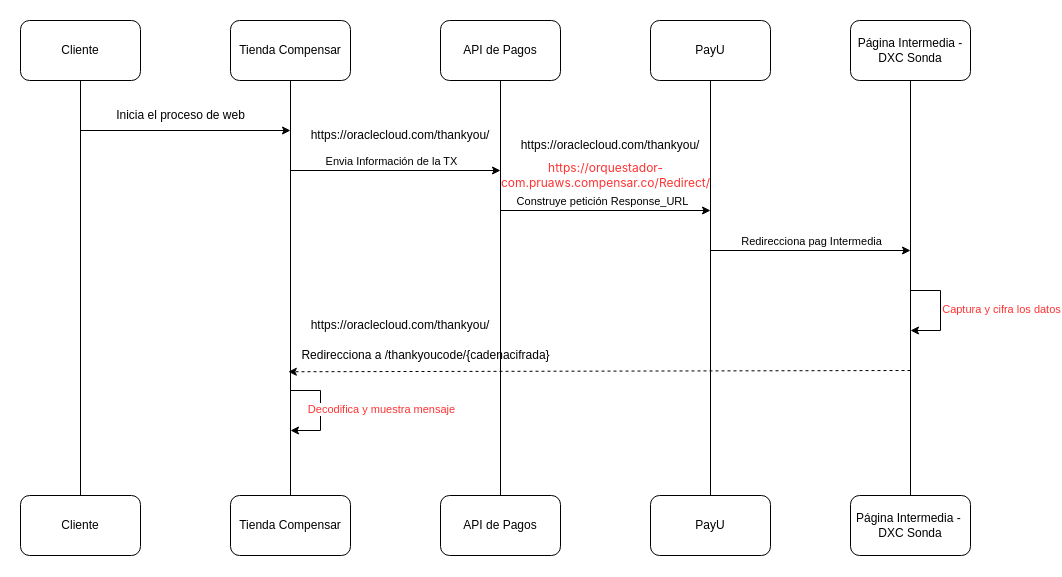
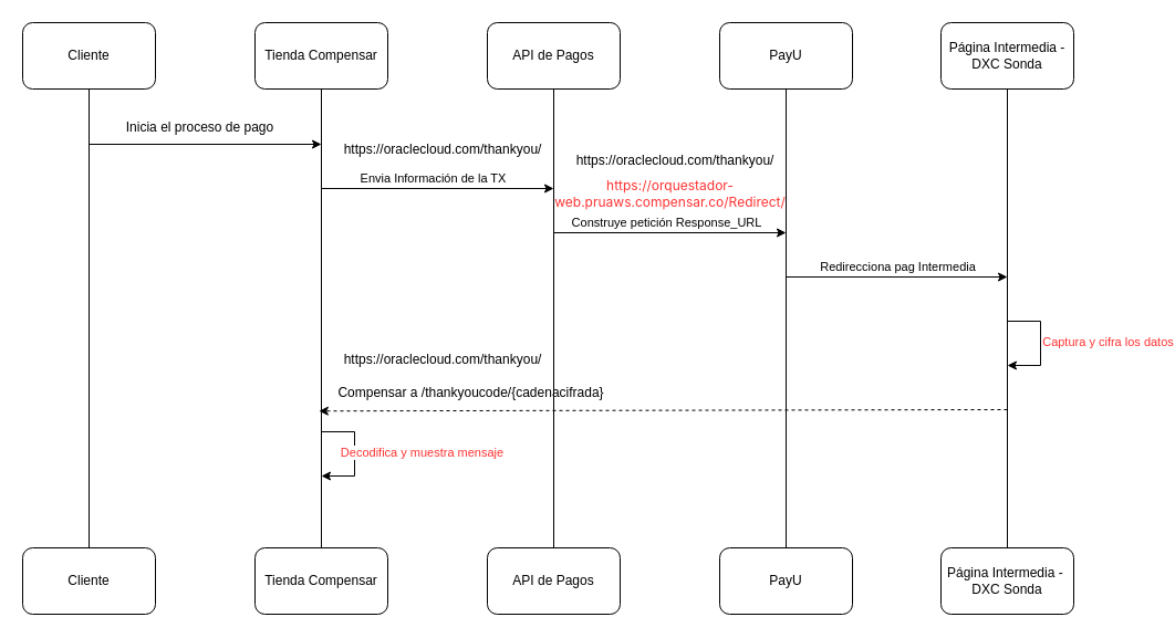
  <mxCell id="0" />
  <mxCell id="1" parent="0" />
  <mxCell id="2" style="edgeStyle=orthogonalEdgeStyle;rounded=0;orthogonalLoop=1;jettySize=auto;html=1;endArrow=none;endFill=0;" parent="1" source="3" target="12" edge="1"><mxGeometry relative="1" as="geometry" /></mxCell>
  <mxCell id="3" value="Cliente" style="rounded=1;whiteSpace=wrap;html=1;" parent="1" vertex="1"><mxGeometry x="20" y="20" width="120" height="60" as="geometry" /></mxCell>
  <mxCell id="4" style="edgeStyle=orthogonalEdgeStyle;rounded=0;orthogonalLoop=1;jettySize=auto;html=1;endArrow=none;endFill=0;" parent="1" source="5" target="13" edge="1"><mxGeometry relative="1" as="geometry" /></mxCell>
  <mxCell id="5" value="Tienda Compensar" style="rounded=1;whiteSpace=wrap;html=1;" parent="1" vertex="1"><mxGeometry x="230" y="20" width="120" height="60" as="geometry" /></mxCell>
  <mxCell id="6" style="edgeStyle=orthogonalEdgeStyle;rounded=0;orthogonalLoop=1;jettySize=auto;html=1;endArrow=none;endFill=0;" parent="1" source="7" target="14" edge="1"><mxGeometry relative="1" as="geometry" /></mxCell>
  <mxCell id="7" value="API de Pagos" style="rounded=1;whiteSpace=wrap;html=1;" parent="1" vertex="1"><mxGeometry x="440" y="20" width="120" height="60" as="geometry" /></mxCell>
  <mxCell id="8" style="edgeStyle=orthogonalEdgeStyle;rounded=0;orthogonalLoop=1;jettySize=auto;html=1;endArrow=none;endFill=0;" parent="1" source="9" target="15" edge="1"><mxGeometry relative="1" as="geometry" /></mxCell>
  <mxCell id="9" value="PayU" style="rounded=1;whiteSpace=wrap;html=1;" parent="1" vertex="1"><mxGeometry x="650" y="20" width="120" height="60" as="geometry" /></mxCell>
  <mxCell id="10" style="edgeStyle=orthogonalEdgeStyle;rounded=0;orthogonalLoop=1;jettySize=auto;html=1;endArrow=none;endFill=0;" parent="1" source="11" target="16" edge="1"><mxGeometry relative="1" as="geometry" /></mxCell>
  <mxCell id="11" value="Página Intermedia -&lt;div&gt;DXC Sonda&lt;/div&gt;" style="rounded=1;whiteSpace=wrap;html=1;" parent="1" vertex="1"><mxGeometry x="850" y="20" width="120" height="60" as="geometry" /></mxCell>
  <mxCell id="12" value="Cliente" style="rounded=1;whiteSpace=wrap;html=1;" parent="1" vertex="1"><mxGeometry x="20" y="495" width="120" height="60" as="geometry" /></mxCell>
  <mxCell id="13" value="Tienda Compensar" style="rounded=1;whiteSpace=wrap;html=1;" parent="1" vertex="1"><mxGeometry x="230" y="495" width="120" height="60" as="geometry" /></mxCell>
  <mxCell id="14" value="API de Pagos" style="rounded=1;whiteSpace=wrap;html=1;" parent="1" vertex="1"><mxGeometry x="440" y="495" width="120" height="60" as="geometry" /></mxCell>
  <mxCell id="15" value="PayU" style="rounded=1;whiteSpace=wrap;html=1;" parent="1" vertex="1"><mxGeometry x="650" y="495" width="120" height="60" as="geometry" /></mxCell>
  <mxCell id="16" value="Página Intermedia -&amp;nbsp;&lt;div&gt;DXC Sonda&lt;/div&gt;" style="rounded=1;whiteSpace=wrap;html=1;" parent="1" vertex="1"><mxGeometry x="850" y="495" width="120" height="60" as="geometry" /></mxCell>
  <mxCell id="17" value="" style="endArrow=classic;html=1;rounded=0;" parent="1" edge="1"><mxGeometry width="50" height="50" relative="1" as="geometry"><mxPoint x="80" y="130" as="sourcePoint" /><mxPoint x="290" y="130" as="targetPoint" /></mxGeometry></mxCell>
- <mxCell id="18" value="Inicia el proceso de web" style="text;html=1;align=center;verticalAlign=middle;resizable=0;points=[];autosize=1;strokeColor=none;fillColor=none;" parent="1" vertex="1"><mxGeometry x="100" y="100" width="160" height="30" as="geometry" /></mxCell>
+ <mxCell id="18" value="Inicia el proceso de pago" style="text;html=1;align=center;verticalAlign=middle;resizable=0;points=[];autosize=1;strokeColor=none;fillColor=none;" parent="1" vertex="1"><mxGeometry x="100" y="100" width="160" height="30" as="geometry" /></mxCell>
  <mxCell id="19" value="" style="endArrow=classic;html=1;rounded=0;" parent="1" edge="1"><mxGeometry width="50" height="50" relative="1" as="geometry"><mxPoint x="290" y="170" as="sourcePoint" /><mxPoint x="500" y="170" as="targetPoint" /></mxGeometry></mxCell>
  <mxCell id="20" value="Envia Información de la TX" style="edgeLabel;html=1;align=center;verticalAlign=middle;resizable=0;points=[];" parent="19" vertex="1" connectable="0"><mxGeometry x="-0.085" relative="1" as="geometry"><mxPoint x="4" y="-10" as="offset" /></mxGeometry></mxCell>
  <mxCell id="21" value="" style="endArrow=classic;html=1;rounded=0;" parent="1" edge="1"><mxGeometry width="50" height="50" relative="1" as="geometry"><mxPoint x="500" y="210" as="sourcePoint" /><mxPoint x="710" y="210" as="targetPoint" /></mxGeometry></mxCell>
  <mxCell id="22" value="Construye petición Response_URL" style="edgeLabel;html=1;align=center;verticalAlign=middle;resizable=0;points=[];" parent="21" vertex="1" connectable="0"><mxGeometry x="-0.318" y="2" relative="1" as="geometry"><mxPoint x="29" y="-8" as="offset" /></mxGeometry></mxCell>
  <mxCell id="23" value="" style="endArrow=classic;html=1;rounded=0;" parent="1" edge="1"><mxGeometry width="50" height="50" relative="1" as="geometry"><mxPoint x="710" y="250" as="sourcePoint" /><mxPoint x="910" y="250" as="targetPoint" /></mxGeometry></mxCell>
  <mxCell id="24" value="Redirecciona pag Intermedia" style="edgeLabel;html=1;align=center;verticalAlign=middle;resizable=0;points=[];" parent="23" vertex="1" connectable="0"><mxGeometry x="-0.294" y="1" relative="1" as="geometry"><mxPoint x="29" y="-9" as="offset" /></mxGeometry></mxCell>
  <mxCell id="25" value="" style="endArrow=classic;html=1;rounded=0;" parent="1" edge="1"><mxGeometry width="50" height="50" relative="1" as="geometry"><mxPoint x="910" y="290" as="sourcePoint" /><mxPoint x="910" y="330" as="targetPoint" /><Array as="points"><mxPoint x="940" y="290" /><mxPoint x="940" y="330" /></Array></mxGeometry></mxCell>
  <mxCell id="26" value="Captura y cifra los datos" style="edgeLabel;html=1;align=center;verticalAlign=middle;resizable=0;points=[];fontColor=#FF3333;" parent="25" vertex="1" connectable="0"><mxGeometry x="-0.011" y="3" relative="1" as="geometry"><mxPoint x="57" y="-1" as="offset" /></mxGeometry></mxCell>
  <mxCell id="27" value="" style="endArrow=classic;html=1;rounded=0;dashed=1;entryX=-0.008;entryY=1.042;entryDx=0;entryDy=0;entryPerimeter=0;" parent="1" target="28" edge="1"><mxGeometry width="50" height="50" relative="1" as="geometry"><mxPoint x="910" y="370" as="sourcePoint" /><mxPoint x="80" y="370" as="targetPoint" /></mxGeometry></mxCell>
- <mxCell id="28" value="Redirecciona a /thankyoucode/{cadenacifrada}" style="text;html=1;align=center;verticalAlign=middle;resizable=0;points=[];autosize=1;strokeColor=none;fillColor=none;" parent="1" vertex="1"><mxGeometry x="290" y="340" width="270" height="30" as="geometry" /></mxCell>
+ <mxCell id="28" value="Compensar a /thankyoucode/{cadenacifrada}" style="text;html=1;align=center;verticalAlign=middle;resizable=0;points=[];autosize=1;strokeColor=none;fillColor=none;" parent="1" vertex="1"><mxGeometry x="290" y="340" width="270" height="30" as="geometry" /></mxCell>
  <mxCell id="29" value="" style="endArrow=classic;html=1;rounded=0;" parent="1" edge="1"><mxGeometry width="50" height="50" relative="1" as="geometry"><mxPoint x="290" y="390" as="sourcePoint" /><mxPoint x="290" y="430" as="targetPoint" /><Array as="points"><mxPoint x="320" y="390" /><mxPoint x="320" y="430" /></Array></mxGeometry></mxCell>
  <mxCell id="30" value="Decodifica y muestra mensaje" style="edgeLabel;html=1;align=center;verticalAlign=middle;resizable=0;points=[];fontColor=#FF3333;" parent="29" vertex="1" connectable="0"><mxGeometry x="-0.011" y="3" relative="1" as="geometry"><mxPoint x="57" y="-1" as="offset" /></mxGeometry></mxCell>
  <mxCell id="31" value="https://oraclecloud.com/thankyou/" style="text;html=1;align=center;verticalAlign=middle;whiteSpace=wrap;rounded=0;fontColor=#000000;" parent="1" vertex="1"><mxGeometry x="370" y="120" width="60" height="30" as="geometry" /></mxCell>
- <mxCell id="32" value="&lt;span style=&quot;font-family: Inter, system-ui, -apple-system, BlinkMacSystemFont, &amp;quot;Segoe UI&amp;quot;, Roboto, Oxygen, Ubuntu, Cantarell, &amp;quot;Fira Sans&amp;quot;, &amp;quot;Droid Sans&amp;quot;, Helvetica, Arial, sans-serif; text-align: left; white-space: pre-wrap; background-color: rgb(255, 255, 255);&quot;&gt;https://orquestador-com.pruaws.compensar.co/Redirect/&lt;/span&gt;" style="text;html=1;align=center;verticalAlign=middle;resizable=0;points=[];autosize=1;strokeColor=none;fillColor=none;fontColor=#FF3333;" parent="1" vertex="1"><mxGeometry x="430" y="160" width="350" height="30" as="geometry" /></mxCell>
+ <mxCell id="32" value="&lt;span style=&quot;font-family: Inter, system-ui, -apple-system, BlinkMacSystemFont, &amp;quot;Segoe UI&amp;quot;, Roboto, Oxygen, Ubuntu, Cantarell, &amp;quot;Fira Sans&amp;quot;, &amp;quot;Droid Sans&amp;quot;, Helvetica, Arial, sans-serif; text-align: left; white-space: pre-wrap; background-color: rgb(255, 255, 255);&quot;&gt;https://orquestador-web.pruaws.compensar.co/Redirect/&lt;/span&gt;" style="text;html=1;align=center;verticalAlign=middle;resizable=0;points=[];autosize=1;strokeColor=none;fillColor=none;fontColor=#FF3333;" parent="1" vertex="1"><mxGeometry x="430" y="160" width="350" height="30" as="geometry" /></mxCell>
  <mxCell id="33" value="https://oraclecloud.com/thankyou/" style="text;html=1;align=center;verticalAlign=middle;whiteSpace=wrap;rounded=0;fontColor=#000000;" parent="1" vertex="1"><mxGeometry x="370" y="310" width="60" height="30" as="geometry" /></mxCell>
  <mxCell id="34" value="https://oraclecloud.com/thankyou/" style="text;html=1;align=center;verticalAlign=middle;whiteSpace=wrap;rounded=0;fontColor=#000000;" parent="1" vertex="1"><mxGeometry x="580" y="130" width="60" height="30" as="geometry" /></mxCell>
